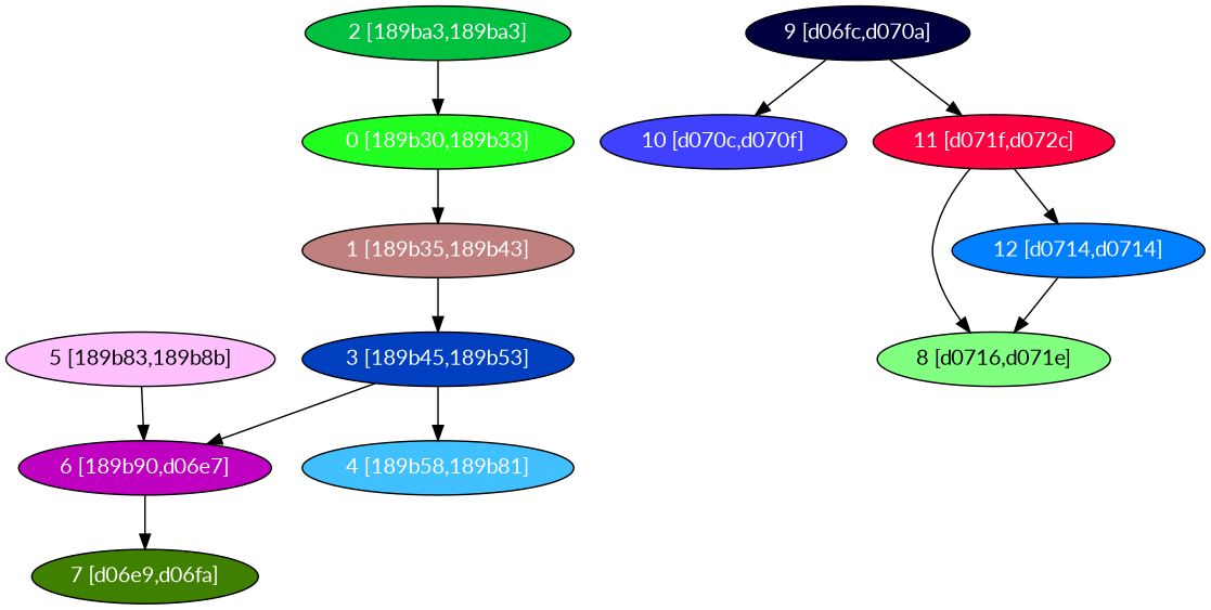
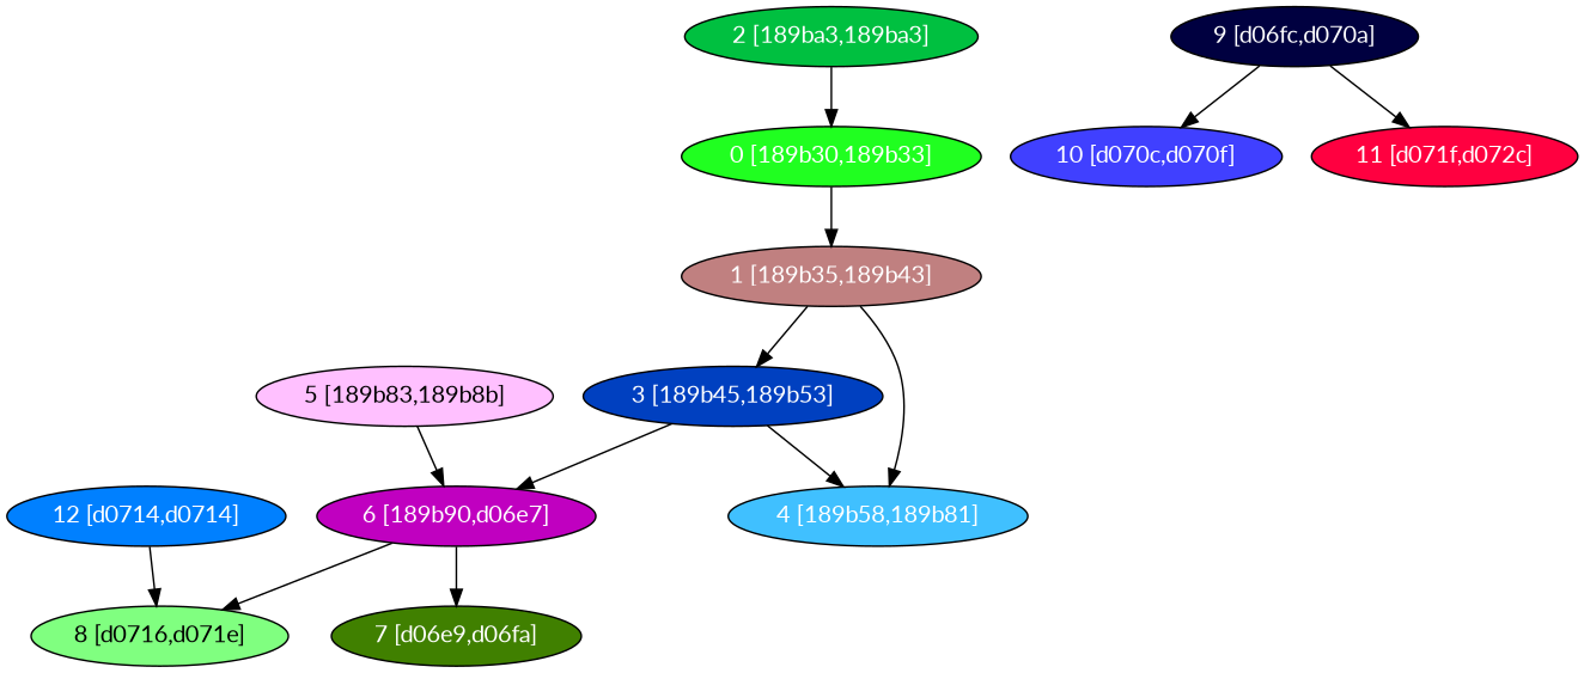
  digraph {
    fontname=Lato
    node [fontcolor="#ffffff" fontname=Lato shape=oval style=filled]
    edge [fontname=Lato]
    n1 [fillcolor="#20FF20" label="0 [189b30,189b33]"]
    n2 [fillcolor="#C08080" label="1 [189b35,189b43]"]
    n3 [fillcolor="#0040C0" label="3 [189b45,189b53]"]
    n4 [fillcolor="#40C0FF" label="4 [189b58,189b81]"]
    n5 [fillcolor="#00C040" label="2 [189ba3,189ba3]"]
    n6 [fillcolor="#C000C0" label="6 [189b90,d06e7]"]
    n7 [fillcolor="#FFC0FF" fontcolor="#000000" label="5 [189b83,189b8b]"]
    n8 [fillcolor="#408000" label="7 [d06e9,d06fa]"]
    n9 [fillcolor="#80FF80" fontcolor="#000000" label="8 [d0716,d071e]"]
    n10 [fillcolor="#000040" label="9 [d06fc,d070a]"]
    n11 [fillcolor="#4040FF" label="10 [d070c,d070f]"]
    n12 [fillcolor="#FF0040" label="11 [d071f,d072c]"]
    n13 [fillcolor="#0080FF" label="12 [d0714,d0714]"]
    n1 -> n2
    n2 -> n3
+   n2 -> n4
    n3 -> n4
    n3 -> n6
    n5 -> n1
    n6 -> n8
-   n12 -> n9
+   n6 -> n9
    n7 -> n6
    n10 -> n11
    n10 -> n12
-   n12 -> n13
    n13 -> n9
  }
